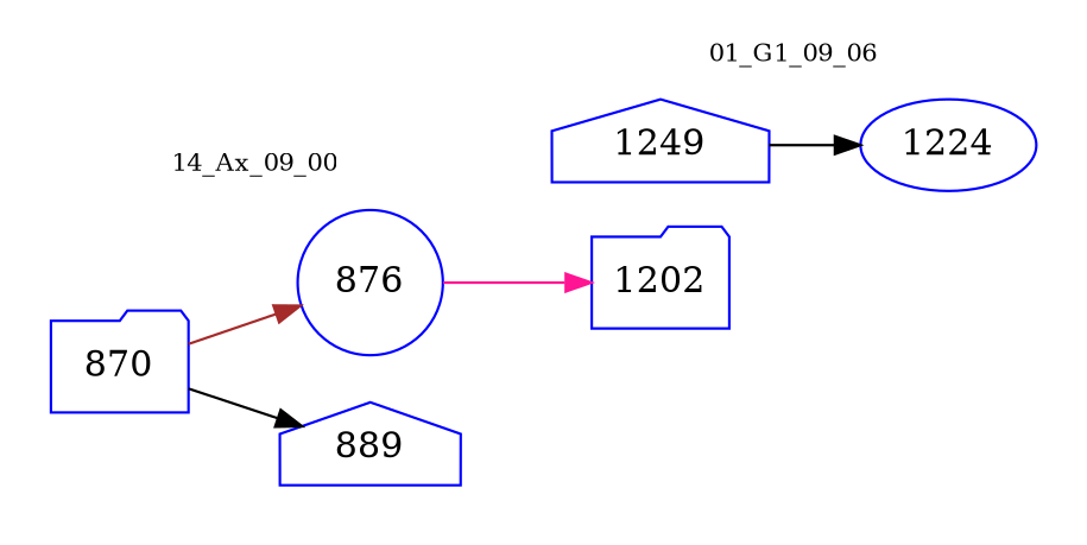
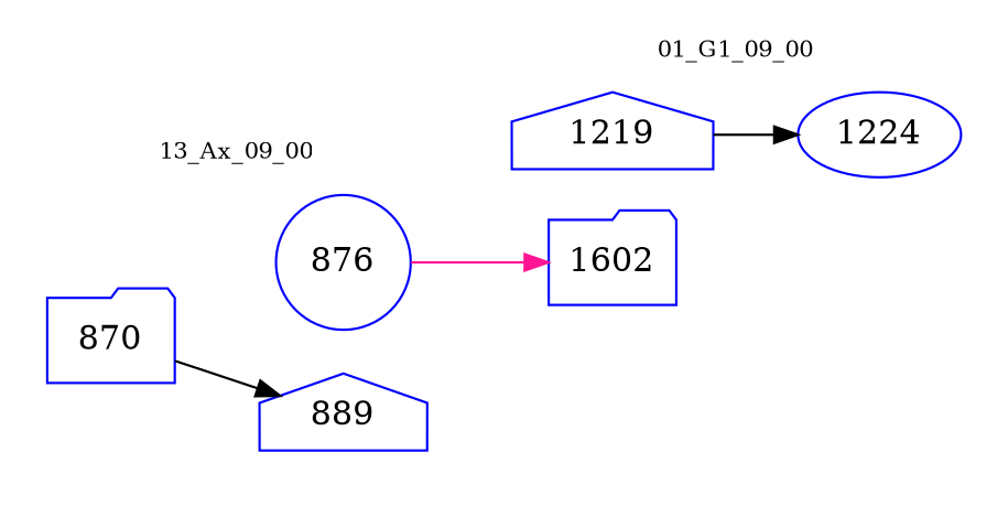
  digraph {
    rankdir=LR
    node [color=blue shape=folder]
    edge [color=black]
    n1 [label=870]
    n2 [label=889 shape=house]
    n3 [label=876 shape=circle]
-   n4 [label=1249 shape=house]
-   n5 [label=1202]
+   n4 [label=1219 shape=house]
+   n5 [label=1602]
    n6 [label=1224 shape=ellipse]
    subgraph cluster_1 {
      color=white
      fontsize=10
-     label="14_Ax_09_00"
+     label="13_Ax_09_00"
      n1
      n2
      n3
    }
    subgraph cluster_2 {
      color=white
      fontsize=10
-     label="01_G1_09_06"
+     label="01_G1_09_00"
      n4
      n5
      n6
    }
    n1 -> n2
-   n1 -> n3 [color=brown]
    n3 -> n5 [color=deeppink]
    n4 -> n6
  }
